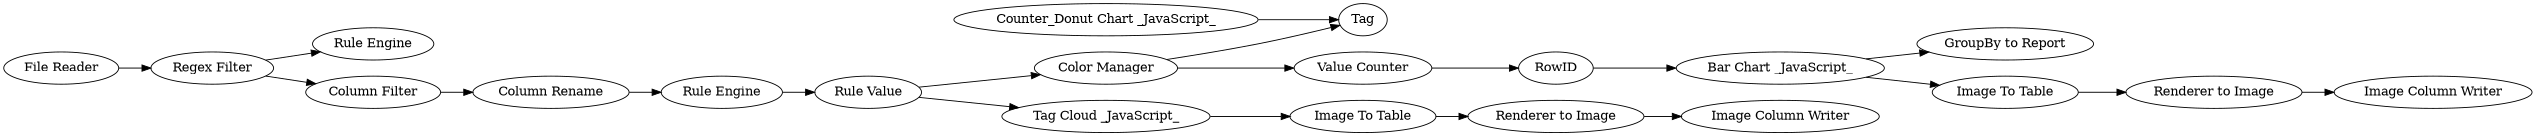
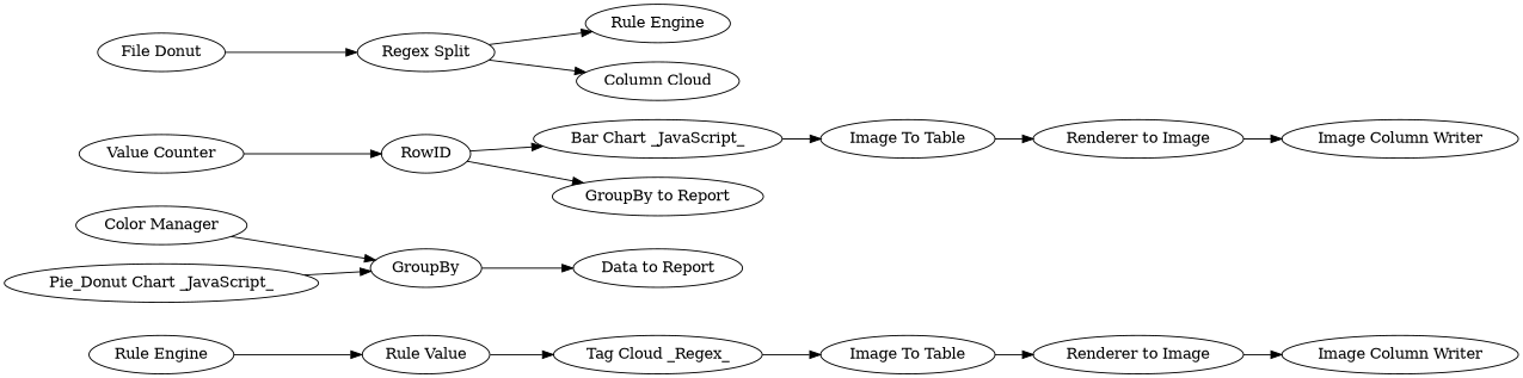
  digraph {
    rankdir=LR
    n1 [label="Image To Table"]
    n2 [label="Renderer to Image"]
    n3 [label="Image Column Writer"]
-   n4 [label="Column Rename"]
    n5 [label="Rule Engine"]
    n6 [label="Rule Value"]
-   n7 [label="Tag Cloud _JavaScript_"]
+   n7 [label="Tag Cloud _Regex_"]
    n8 [label="Color Manager"]
-   n9 [label=Tag]
-   n11 [label="Counter_Donut Chart _JavaScript_"]
+   n9 [label=GroupBy]
+   n10 [label="Data to Report"]
+   n11 [label="Pie_Donut Chart _JavaScript_"]
    n12 [label="Value Counter"]
    n13 [label="Bar Chart _JavaScript_"]
    n14 [label="GroupBy to Report"]
    n15 [label="Image To Table"]
    n16 [label="Renderer to Image"]
    n17 [label="Image Column Writer"]
    n18 [label=RowID]
-   n19 [label="Regex Filter"]
+   n19 [label="Regex Split"]
    n20 [label="Rule Engine"]
-   n21 [label="Column Filter"]
-   n22 [label="File Reader"]
+   n21 [label="Column Cloud"]
+   n22 [label="File Donut"]
    n1 -> n2
    n2 -> n3
-   n4 -> n5
    n5 -> n6
    n6 -> n7
-   n6 -> n8
    n7 -> n1
    n8 -> n9
-   n8 -> n12
+   n9 -> n10
    n11 -> n9
    n12 -> n18
-   n13 -> n14
+   n18 -> n14
    n13 -> n15
    n15 -> n16
    n16 -> n17
    n18 -> n13
    n19 -> n20
    n19 -> n21
-   n21 -> n4
    n22 -> n19
  }
